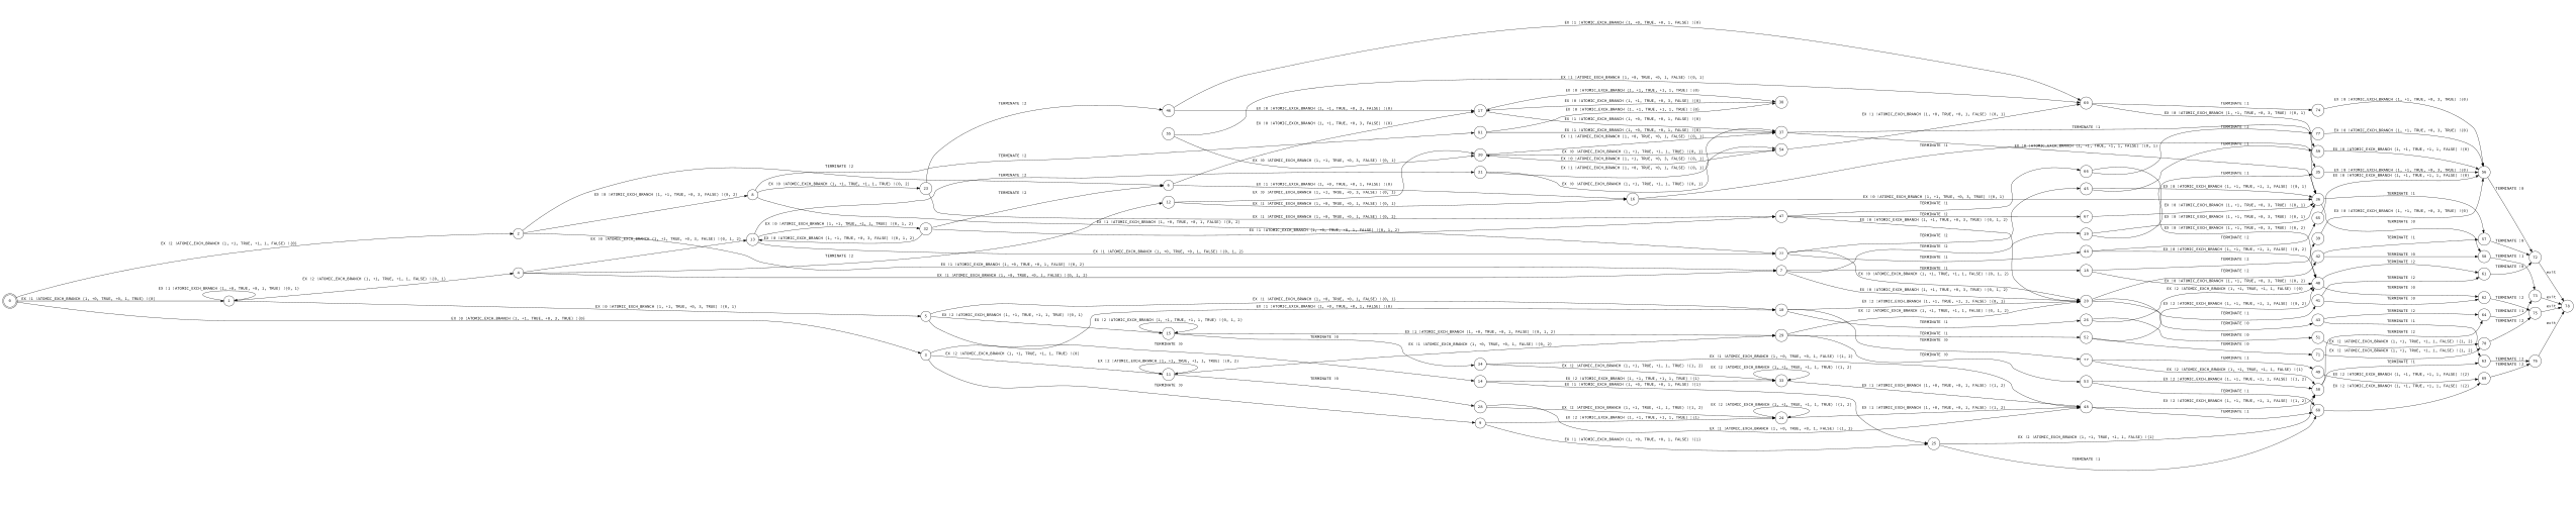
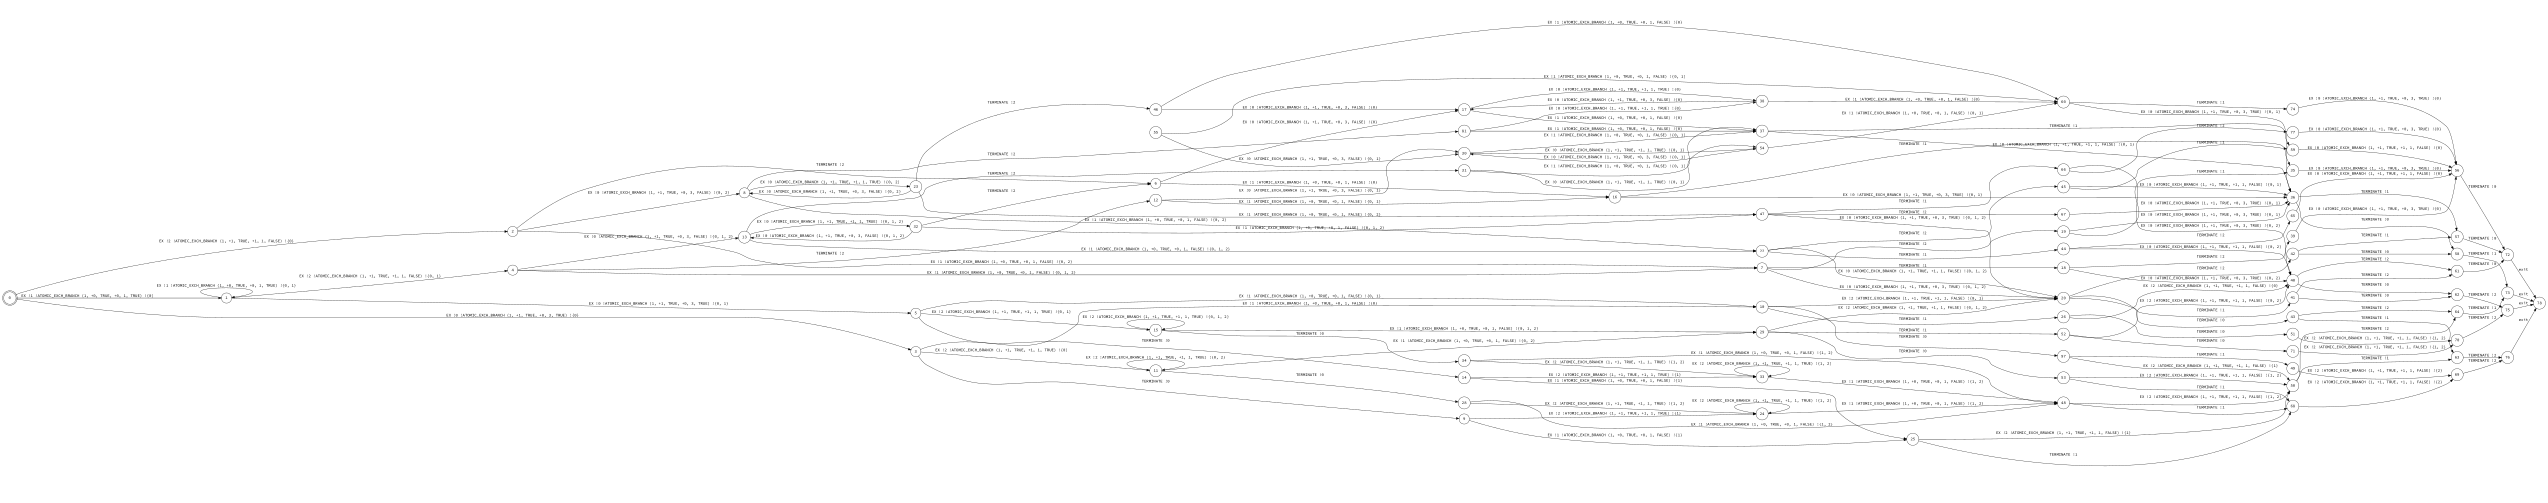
  digraph {
    fontname="Source Code Pro"
    rankdir=LR
    node [fontname="Source Code Pro" shape=circle]
    edge [fontname="Source Code Pro"]
    0 [peripheries=2]
    1
    2
    3
    4
    5
    6
    7
    8
    9
    10
    11
    12
    13
    14
    15
    16
    17
    18
    19
    20
    n22 [label=81]
    22
    23
    24
    25
    26
-   27
+   27 [label=97]
    28
    29
    30
    31
    32
    33
    34
    35
    36
    37
    38
    39
    40
    41
    42
    43
    44
    45
    46
    47
    48
    50
    68
    51
    49
    52
    53
    54
    56
    57
    58
    59
    60
    61
    62
    63
    64
    65
    66
    67
    69
    70
    71
    55
    72
    73
    74
    75
    76
    77
    78
    0 -> 1 [label="EX !1 !ATOMIC_EXCH_BRANCH (1, +0, TRUE, +0, 1, TRUE) !{0}"]
    0 -> 2 [label="EX !2 !ATOMIC_EXCH_BRANCH (1, +1, TRUE, +1, 1, FALSE) !{0}"]
    0 -> 3 [label="EX !0 !ATOMIC_EXCH_BRANCH (1, +1, TRUE, +0, 3, TRUE) !{0}"]
    1 -> 1 [label="EX !1 !ATOMIC_EXCH_BRANCH (1, +0, TRUE, +0, 1, TRUE) !{0, 1}"]
    1 -> 4 [label="EX !2 !ATOMIC_EXCH_BRANCH (1, +1, TRUE, +1, 1, FALSE) !{0, 1}"]
    1 -> 5 [label="EX !0 !ATOMIC_EXCH_BRANCH (1, +1, TRUE, +0, 3, TRUE) !{0, 1}"]
    2 -> 6 [label="TERMINATE !2"]
    2 -> 7 [label="EX !1 !ATOMIC_EXCH_BRANCH (1, +0, TRUE, +0, 1, FALSE) !{0, 2}"]
    2 -> 8 [label="EX !0 !ATOMIC_EXCH_BRANCH (1, +1, TRUE, +0, 3, FALSE) !{0, 2}"]
    3 -> 9 [label="TERMINATE !0"]
    3 -> 10 [label="EX !1 !ATOMIC_EXCH_BRANCH (1, +0, TRUE, +0, 1, FALSE) !{0}"]
    3 -> 11 [label="EX !2 !ATOMIC_EXCH_BRANCH (1, +1, TRUE, +1, 1, TRUE) !{0}"]
    4 -> 7 [label="EX !1 !ATOMIC_EXCH_BRANCH (1, +0, TRUE, +0, 1, FALSE) !{0, 1, 2}"]
    4 -> 12 [label="TERMINATE !2"]
    4 -> 13 [label="EX !0 !ATOMIC_EXCH_BRANCH (1, +1, TRUE, +0, 3, FALSE) !{0, 1, 2}"]
    5 -> 10 [label="EX !1 !ATOMIC_EXCH_BRANCH (1, +0, TRUE, +0, 1, FALSE) !{0, 1}"]
    5 -> 14 [label="TERMINATE !0"]
    5 -> 15 [label="EX !2 !ATOMIC_EXCH_BRANCH (1, +1, TRUE, +1, 1, TRUE) !{0, 1}"]
    6 -> 16 [label="EX !1 !ATOMIC_EXCH_BRANCH (1, +0, TRUE, +0, 1, FALSE) !{0}"]
    6 -> 17 [label="EX !0 !ATOMIC_EXCH_BRANCH (1, +1, TRUE, +0, 3, FALSE) !{0}"]
    7 -> 18 [label="TERMINATE !1"]
    7 -> 19 [label="TERMINATE !2"]
    7 -> 20 [label="EX !0 !ATOMIC_EXCH_BRANCH (1, +1, TRUE, +0, 3, TRUE) !{0, 1, 2}"]
    8 -> n22 [label="TERMINATE !2"]
    8 -> 22 [label="EX !1 !ATOMIC_EXCH_BRANCH (1, +0, TRUE, +0, 1, FALSE) !{0, 2}"]
    8 -> 23 [label="EX !0 !ATOMIC_EXCH_BRANCH (1, +1, TRUE, +1, 1, TRUE) !{0, 2}"]
    9 -> 24 [label="EX !2 !ATOMIC_EXCH_BRANCH (1, +1, TRUE, +1, 1, TRUE) !{1}"]
    9 -> 25 [label="EX !1 !ATOMIC_EXCH_BRANCH (1, +0, TRUE, +0, 1, FALSE) !{1}"]
    10 -> 20 [label="EX !2 !ATOMIC_EXCH_BRANCH (1, +1, TRUE, +1, 1, FALSE) !{0, 1}"]
    10 -> 26 [label="TERMINATE !1"]
    10 -> 27 [label="TERMINATE !0"]
    11 -> 11 [label="EX !2 !ATOMIC_EXCH_BRANCH (1, +1, TRUE, +1, 1, TRUE) !{0, 2}"]
    11 -> 28 [label="TERMINATE !0"]
    11 -> 29 [label="EX !1 !ATOMIC_EXCH_BRANCH (1, +0, TRUE, +0, 1, FALSE) !{0, 2}"]
    12 -> 16 [label="EX !1 !ATOMIC_EXCH_BRANCH (1, +0, TRUE, +0, 1, FALSE) !{0, 1}"]
    12 -> 30 [label="EX !0 !ATOMIC_EXCH_BRANCH (1, +1, TRUE, +0, 3, FALSE) !{0, 1}"]
    13 -> 22 [label="EX !1 !ATOMIC_EXCH_BRANCH (1, +0, TRUE, +0, 1, FALSE) !{0, 1, 2}"]
    13 -> 31 [label="TERMINATE !2"]
    13 -> 32 [label="EX !0 !ATOMIC_EXCH_BRANCH (1, +1, TRUE, +1, 1, TRUE) !{0, 1, 2}"]
    14 -> 25 [label="EX !1 !ATOMIC_EXCH_BRANCH (1, +0, TRUE, +0, 1, FALSE) !{1}"]
    14 -> 33 [label="EX !2 !ATOMIC_EXCH_BRANCH (1, +1, TRUE, +1, 1, TRUE) !{1}"]
    15 -> 15 [label="EX !2 !ATOMIC_EXCH_BRANCH (1, +1, TRUE, +1, 1, TRUE) !{0, 1, 2}"]
    15 -> 29 [label="EX !1 !ATOMIC_EXCH_BRANCH (1, +0, TRUE, +0, 1, FALSE) !{0, 1, 2}"]
    15 -> 34 [label="TERMINATE !0"]
    16 -> 35 [label="TERMINATE !1"]
    16 -> 36 [label="EX !0 !ATOMIC_EXCH_BRANCH (1, +1, TRUE, +0, 3, TRUE) !{0, 1}"]
    17 -> 37 [label="EX !1 !ATOMIC_EXCH_BRANCH (1, +0, TRUE, +0, 1, FALSE) !{0}"]
    17 -> 38 [label="EX !0 !ATOMIC_EXCH_BRANCH (1, +1, TRUE, +1, 1, TRUE) !{0}"]
    18 -> 39 [label="TERMINATE !2"]
    18 -> 40 [label="EX !0 !ATOMIC_EXCH_BRANCH (1, +1, TRUE, +0, 3, TRUE) !{0, 2}"]
    19 -> 35 [label="TERMINATE !1"]
    19 -> 36 [label="EX !0 !ATOMIC_EXCH_BRANCH (1, +1, TRUE, +0, 3, TRUE) !{0, 1}"]
    20 -> 41 [label="TERMINATE !1"]
    20 -> 42 [label="TERMINATE !2"]
    20 -> 43 [label="TERMINATE !0"]
    n22 -> 37 [label="EX !1 !ATOMIC_EXCH_BRANCH (1, +0, TRUE, +0, 1, FALSE) !{0}"]
    n22 -> 38 [label="EX !0 !ATOMIC_EXCH_BRANCH (1, +1, TRUE, +1, 1, TRUE) !{0}"]
    22 -> 20 [label="EX !0 !ATOMIC_EXCH_BRANCH (1, +1, TRUE, +1, 1, FALSE) !{0, 1, 2}"]
    22 -> 44 [label="TERMINATE !1"]
    22 -> 45 [label="TERMINATE !2"]
+   23 -> 8 [label="EX !0 !ATOMIC_EXCH_BRANCH (1, +1, TRUE, +0, 3, FALSE) !{0, 2}"]
    23 -> 46 [label="TERMINATE !2"]
    23 -> 47 [label="EX !1 !ATOMIC_EXCH_BRANCH (1, +0, TRUE, +0, 1, FALSE) !{0, 2}"]
    24 -> 24 [label="EX !2 !ATOMIC_EXCH_BRANCH (1, +1, TRUE, +1, 1, TRUE) !{1, 2}"]
    24 -> 48 [label="EX !1 !ATOMIC_EXCH_BRANCH (1, +0, TRUE, +0, 1, FALSE) !{1, 2}"]
    25 -> 50 [label="EX !2 !ATOMIC_EXCH_BRANCH (1, +1, TRUE, +1, 1, FALSE) !{1}"]
    25 -> 68 [label="TERMINATE !1"]
    26 -> 40 [label="EX !2 !ATOMIC_EXCH_BRANCH (1, +1, TRUE, +1, 1, FALSE) !{0}"]
    26 -> 51 [label="TERMINATE !0"]
    27 -> 50 [label="EX !2 !ATOMIC_EXCH_BRANCH (1, +1, TRUE, +1, 1, FALSE) !{1}"]
    27 -> 49 [label="TERMINATE !1"]
    28 -> 24 [label="EX !2 !ATOMIC_EXCH_BRANCH (1, +1, TRUE, +1, 1, TRUE) !{1, 2}"]
    28 -> 48 [label="EX !1 !ATOMIC_EXCH_BRANCH (1, +0, TRUE, +0, 1, FALSE) !{1, 2}"]
    29 -> 20 [label="EX !2 !ATOMIC_EXCH_BRANCH (1, +1, TRUE, +1, 1, FALSE) !{0, 1, 2}"]
    29 -> 52 [label="TERMINATE !1"]
    29 -> 53 [label="TERMINATE !0"]
    30 -> 37 [label="EX !1 !ATOMIC_EXCH_BRANCH (1, +0, TRUE, +0, 1, FALSE) !{0, 1}"]
    30 -> 54 [label="EX !0 !ATOMIC_EXCH_BRANCH (1, +1, TRUE, +1, 1, TRUE) !{0, 1}"]
    31 -> 37 [label="EX !1 !ATOMIC_EXCH_BRANCH (1, +0, TRUE, +0, 1, FALSE) !{0, 1}"]
    31 -> 54 [label="EX !0 !ATOMIC_EXCH_BRANCH (1, +1, TRUE, +1, 1, TRUE) !{0, 1}"]
    32 -> 6 [label="TERMINATE !2"]
    32 -> 13 [label="EX !0 !ATOMIC_EXCH_BRANCH (1, +1, TRUE, +0, 3, FALSE) !{0, 1, 2}"]
    32 -> 47 [label="EX !1 !ATOMIC_EXCH_BRANCH (1, +0, TRUE, +0, 1, FALSE) !{0, 1, 2}"]
    33 -> 33 [label="EX !2 !ATOMIC_EXCH_BRANCH (1, +1, TRUE, +1, 1, TRUE) !{1, 2}"]
    33 -> 48 [label="EX !1 !ATOMIC_EXCH_BRANCH (1, +0, TRUE, +0, 1, FALSE) !{1, 2}"]
    34 -> 33 [label="EX !2 !ATOMIC_EXCH_BRANCH (1, +1, TRUE, +1, 1, TRUE) !{1, 2}"]
    34 -> 48 [label="EX !1 !ATOMIC_EXCH_BRANCH (1, +0, TRUE, +0, 1, FALSE) !{1, 2}"]
    35 -> 56 [label="EX !0 !ATOMIC_EXCH_BRANCH (1, +1, TRUE, +0, 3, TRUE) !{0}"]
    36 -> 57 [label="TERMINATE !1"]
    36 -> 58 [label="TERMINATE !0"]
    37 -> 36 [label="EX !0 !ATOMIC_EXCH_BRANCH (1, +1, TRUE, +1, 1, FALSE) !{0, 1}"]
    37 -> 59 [label="TERMINATE !1"]
    38 -> 17 [label="EX !0 !ATOMIC_EXCH_BRANCH (1, +1, TRUE, +0, 3, FALSE) !{0}"]
+   38 -> 60 [label="EX !1 !ATOMIC_EXCH_BRANCH (1, +0, TRUE, +0, 1, FALSE) !{0}"]
    39 -> 56 [label="EX !0 !ATOMIC_EXCH_BRANCH (1, +1, TRUE, +0, 3, TRUE) !{0}"]
    40 -> 61 [label="TERMINATE !2"]
    40 -> 62 [label="TERMINATE !0"]
    41 -> 61 [label="TERMINATE !2"]
    41 -> 62 [label="TERMINATE !0"]
    42 -> 57 [label="TERMINATE !1"]
    42 -> 58 [label="TERMINATE !0"]
    43 -> 63 [label="TERMINATE !1"]
    43 -> 64 [label="TERMINATE !2"]
    44 -> 40 [label="EX !0 !ATOMIC_EXCH_BRANCH (1, +1, TRUE, +1, 1, FALSE) !{0, 2}"]
    44 -> 65 [label="TERMINATE !2"]
    45 -> 36 [label="EX !0 !ATOMIC_EXCH_BRANCH (1, +1, TRUE, +1, 1, FALSE) !{0, 1}"]
    45 -> 59 [label="TERMINATE !1"]
    46 -> 17 [label="EX !0 !ATOMIC_EXCH_BRANCH (1, +1, TRUE, +0, 3, FALSE) !{0}"]
    46 -> 60 [label="EX !1 !ATOMIC_EXCH_BRANCH (1, +0, TRUE, +0, 1, FALSE) !{0}"]
    47 -> 20 [label="EX !0 !ATOMIC_EXCH_BRANCH (1, +1, TRUE, +0, 3, TRUE) !{0, 1, 2}"]
    47 -> 66 [label="TERMINATE !1"]
    47 -> 67 [label="TERMINATE !2"]
    48 -> 50 [label="EX !2 !ATOMIC_EXCH_BRANCH (1, +1, TRUE, +1, 1, FALSE) !{1, 2}"]
    48 -> 68 [label="TERMINATE !1"]
    50 -> 63 [label="TERMINATE !1"]
    50 -> 64 [label="TERMINATE !2"]
    68 -> 69 [label="EX !2 !ATOMIC_EXCH_BRANCH (1, +1, TRUE, +1, 1, FALSE) !{2}"]
    51 -> 70 [label="EX !2 !ATOMIC_EXCH_BRANCH (1, +1, TRUE, +1, 1, FALSE) !{1, 2}"]
    49 -> 69 [label="EX !2 !ATOMIC_EXCH_BRANCH (1, +1, TRUE, +1, 1, FALSE) !{2}"]
    52 -> 40 [label="EX !2 !ATOMIC_EXCH_BRANCH (1, +1, TRUE, +1, 1, FALSE) !{0, 2}"]
    52 -> 71 [label="TERMINATE !0"]
    53 -> 50 [label="EX !2 !ATOMIC_EXCH_BRANCH (1, +1, TRUE, +1, 1, FALSE) !{1, 2}"]
    53 -> 68 [label="TERMINATE !1"]
    54 -> 30 [label="EX !0 !ATOMIC_EXCH_BRANCH (1, +1, TRUE, +0, 3, FALSE) !{0, 1}"]
    54 -> 60 [label="EX !1 !ATOMIC_EXCH_BRANCH (1, +0, TRUE, +0, 1, FALSE) !{0, 1}"]
    56 -> 72 [label="TERMINATE !0"]
    57 -> 72 [label="TERMINATE !0"]
    58 -> 73 [label="TERMINATE !1"]
    59 -> 56 [label="EX !0 !ATOMIC_EXCH_BRANCH (1, +1, TRUE, +1, 1, FALSE) !{0}"]
    60 -> 36 [label="EX !0 !ATOMIC_EXCH_BRANCH (1, +1, TRUE, +0, 3, TRUE) !{0, 1}"]
    60 -> 74 [label="TERMINATE !1"]
    61 -> 72 [label="TERMINATE !0"]
    62 -> 75 [label="TERMINATE !2"]
    63 -> 76 [label="TERMINATE !2"]
    64 -> 73 [label="TERMINATE !1"]
    65 -> 56 [label="EX !0 !ATOMIC_EXCH_BRANCH (1, +1, TRUE, +1, 1, FALSE) !{0}"]
    66 -> 40 [label="EX !0 !ATOMIC_EXCH_BRANCH (1, +1, TRUE, +0, 3, TRUE) !{0, 2}"]
    66 -> 77 [label="TERMINATE !2"]
    67 -> 36 [label="EX !0 !ATOMIC_EXCH_BRANCH (1, +1, TRUE, +0, 3, TRUE) !{0, 1}"]
    69 -> 76 [label="TERMINATE !2"]
    70 -> 75 [label="TERMINATE !2"]
    71 -> 70 [label="EX !2 !ATOMIC_EXCH_BRANCH (1, +1, TRUE, +1, 1, FALSE) !{1, 2}"]
    55 -> 30 [label="EX !0 !ATOMIC_EXCH_BRANCH (1, +1, TRUE, +0, 3, FALSE) !{0, 1}"]
    55 -> 60 [label="EX !1 !ATOMIC_EXCH_BRANCH (1, +0, TRUE, +0, 1, FALSE) !{0, 1}"]
    72 -> 78 [label=exit]
    73 -> 78 [label=exit]
    74 -> 56 [label="EX !0 !ATOMIC_EXCH_BRANCH (1, +1, TRUE, +0, 3, TRUE) !{0}"]
    75 -> 78 [label=exit]
    76 -> 78 [label=exit]
    77 -> 56 [label="EX !0 !ATOMIC_EXCH_BRANCH (1, +1, TRUE, +0, 3, TRUE) !{0}"]
  }
